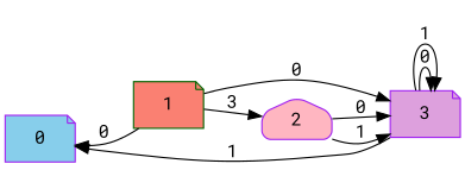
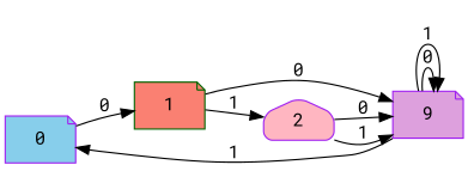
  digraph {
    fontname="Roboto Mono"
    rankdir=LR
    node [color=purple fontname="Roboto Mono" shape=note style=filled]
    edge [fontname="Roboto Mono"]
    n1 [fillcolor=skyblue label=0]
    n2 [color=darkgreen fillcolor=salmon label=1]
-   n3 [fillcolor=plum label=3]
+   n3 [fillcolor=plum label=9]
    n4 [fillcolor=lightpink label=2 shape=house style="rounded,filled"]
-   n2 -> n1 [label=0]
+   n1 -> n2 [label=0]
    n2 -> n3 [label=0]
-   n2 -> n4 [label=3]
+   n2 -> n4 [label=1]
    n3 -> n1 [label=1]
    n3 -> n3 [label=0]
    n3 -> n3 [label=1]
    n4 -> n3 [label=0]
    n4 -> n3 [label=1]
  }
